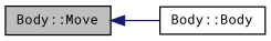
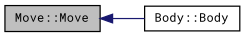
  digraph {
    rankdir=LR
    fontname="Roboto Mono"
    node [color=black fontname="Roboto Mono" fontsize=10 shape=record style=filled]
-   n1 [fillcolor=grey75 fontcolor=black height=0.2 label="Body::Move" width=0.4]
+   n1 [fillcolor=grey75 fontcolor=black height=0.2 label="Move::Move" width=0.4]
    n2 [fillcolor=white height=0.2 label="Body::Body" width=0.4]
    n1 -> n2 [color=midnightblue dir=back fontname="Roboto Mono" fontsize=10 labelfontname=Helvetica labelfontsize=10 style=solid]
  }
